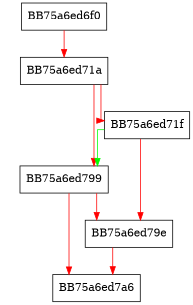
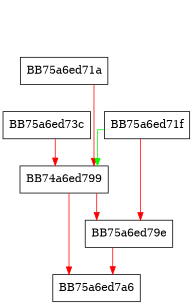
  digraph {
    splines=ortho
    node [shape=box]
    edge [color=red]
-   BB75a6ed6f0
    BB75a6ed71a
-   BB75a6ed799
+   BB75a6ed799 [label=BB74a6ed799]
    BB75a6ed7a6
    BB75a6ed79e
    BB75a6ed71f
-   BB75a6ed6f0 -> BB75a6ed71a
+   BB75a6ed73c
    BB75a6ed71a -> BB75a6ed799
-   BB75a6ed71a -> BB75a6ed71f
    BB75a6ed799 -> BB75a6ed7a6
    BB75a6ed799 -> BB75a6ed79e
    BB75a6ed79e -> BB75a6ed7a6
    BB75a6ed71f -> BB75a6ed799 [color=green]
    BB75a6ed71f -> BB75a6ed79e
+   BB75a6ed73c -> BB75a6ed799
  }
